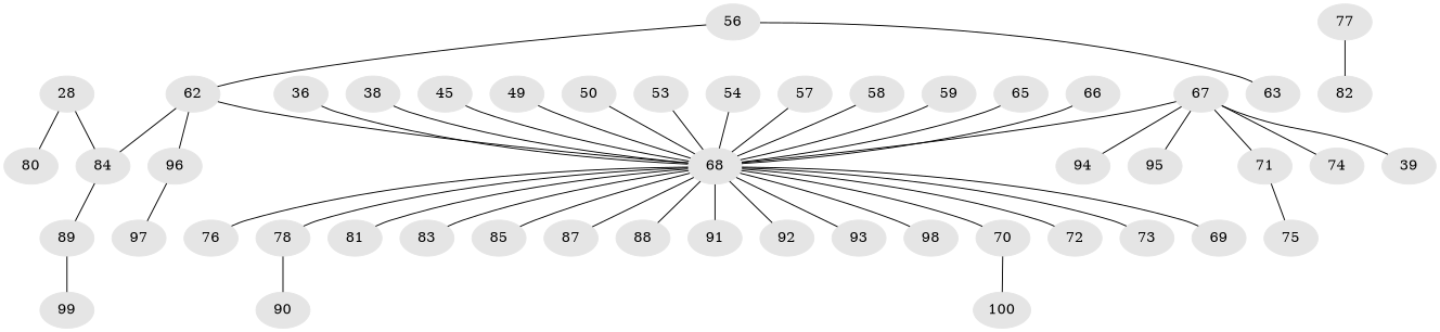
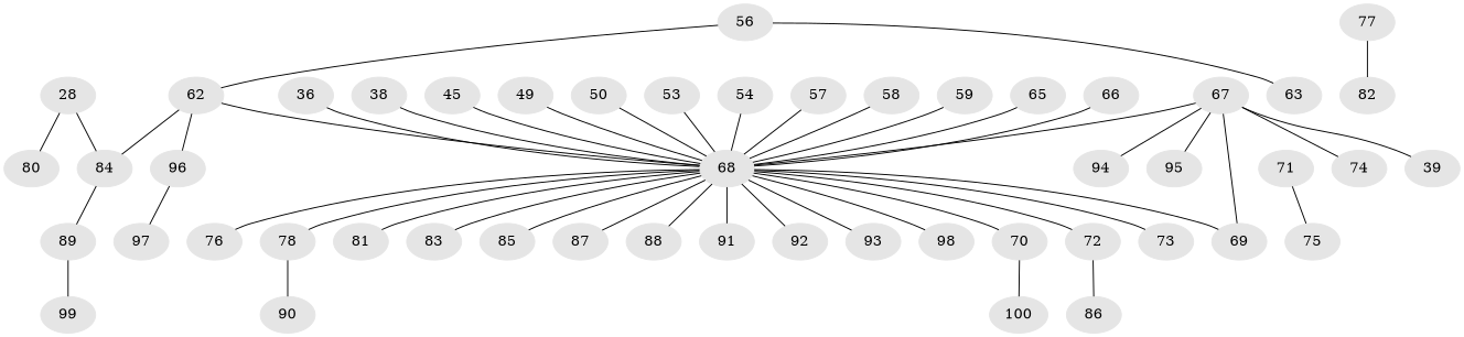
  graph {
    node [color=gray90 style=filled]
    28
    80
    84 [super="+18"]
    89
    68 [super="+13+64+39+22+23+27+51"]
    69
    70
    72
    73
    76
    78
    81
    83
    85
    87
    88
    91
    92
    93
    98
    36
    38
    45
    49
    50
    53
    54
    56 [super="+52"]
    62 [super="+55"]
    63
    96
    57
    58
    59
    97
    65
    66
    67 [super="+47+60"]
    71
    74
    n41 [label=39]
    94
    95
    75
    100
+   86
    90
    82 [super="+29+31+37+48"]
    77
    99
    28 -- 80
    28 -- 84
    84 -- 89
    89 -- 99
    68 -- 69
    68 -- 70
    68 -- 72
    68 -- 73
    68 -- 76
    68 -- 78
    68 -- 81
    68 -- 83
    68 -- 85
    68 -- 87
    68 -- 88
    68 -- 91
    68 -- 92
    68 -- 93
    68 -- 98
    70 -- 100
+   72 -- 86
    78 -- 90
    36 -- 68
    38 -- 68
    45 -- 68
    49 -- 68
    50 -- 68
    53 -- 68
    54 -- 68
    56 -- 62
    56 -- 63
    62 -- 84
    62 -- 68
    62 -- 96
    96 -- 97
    57 -- 68
    58 -- 68
    59 -- 68
    65 -- 68
    66 -- 68
    67 -- 68
-   67 -- 71
+   67 -- 69
    67 -- 74
    67 -- n41
    67 -- 94
    67 -- 95
    71 -- 75
    77 -- 82
  }
